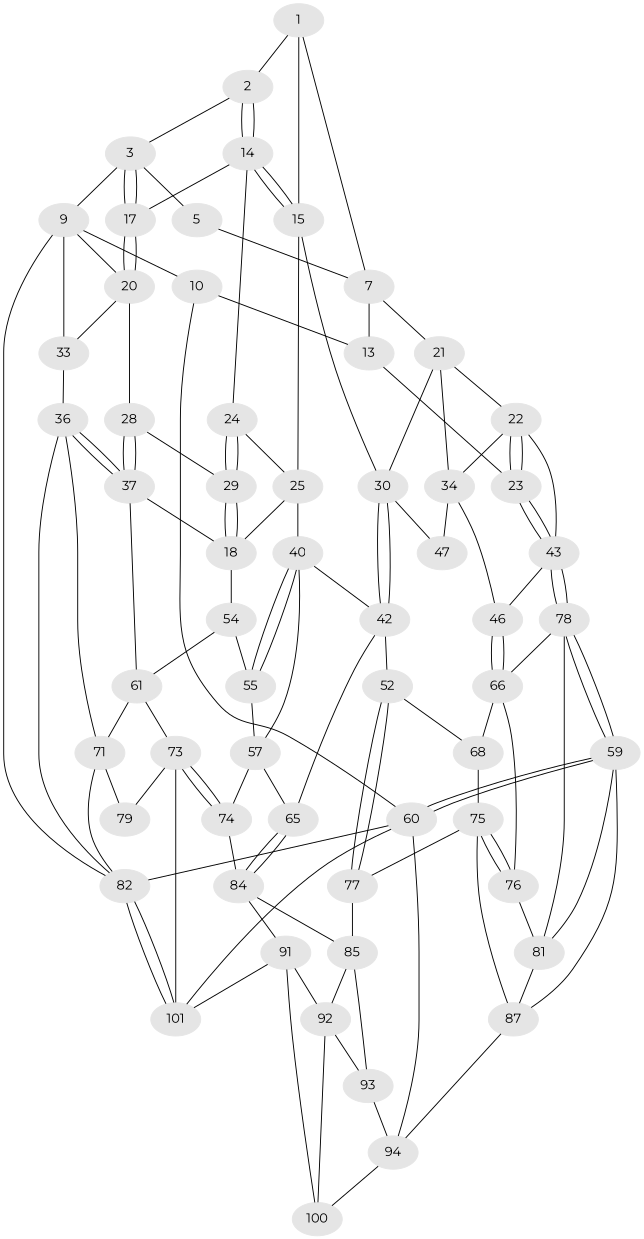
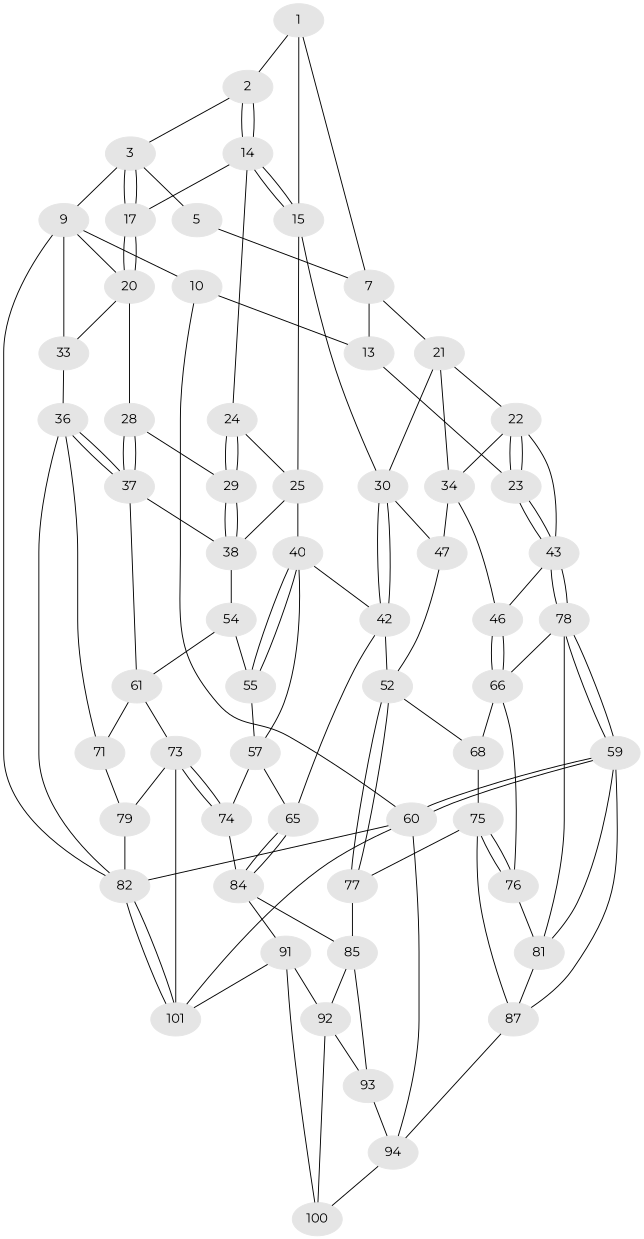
  graph {
    fontname=Montserrat
    node [color=gray90 fontname=Montserrat style=filled]
    edge [fontname=Montserrat]
    1 [super="+6"]
    2
    7 [super="+12"]
    15 [super="+26"]
    3 [super="+4"]
    14 [super="+18"]
    13 [super="+16"]
    21 [super="+32"]
    25 [super="+39"]
    30 [super="+31"]
    5 [super="+8"]
    9 [super="+19"]
    17
    24
    10 [super="+11"]
    20 [super="+27"]
    33
    82 [super="+83"]
    23
    22 [super="+35"]
    34 [super="+45"]
    60 [super="+98"]
    28
    36 [super="+70"]
    101 [super="+102"]
    94 [super="+97"]
    43 [super="+44"]
    29
-   38 [super="+50" label=18]
+   38 [super="+50"]
    40 [super="+41"]
    42 [super="+51"]
    47 [super="+48"]
    37 [super="+49"]
    46
    n35 [label=78 super="+67"]
    54 [super="+63"]
    55 [super="+56"]
    57 [super="+64"]
    61 [super="+62"]
    52 [super="+53"]
    65
    71
    66 [super="+69"]
    79
    73 [super="+80"]
    74
    68 [super="+72"]
    77
    84 [super="+89"]
    59 [super="+90"]
    81 [super="+88"]
    76
    75 [super="+78"]
    85 [super="+86"]
    87 [super="+95"]
    100
    91 [super="+99"]
    92 [super="+96"]
    93
    1 -- 2
    1 -- 7
    1 -- 15
    2 -- 3
    2 -- 14
    2 -- 14
    7 -- 13
    7 -- 21
    15 -- 25
    15 -- 30
    3 -- 5
    3 -- 9
    3 -- 17
    3 -- 17
    14 -- 15
    14 -- 15
    14 -- 17
    14 -- 24
    13 -- 23
    21 -- 30
    21 -- 22
    21 -- 34
    25 -- 38
    25 -- 40
    30 -- 42
    30 -- 42
    30 -- 47
    5 -- 7
    9 -- 10
    9 -- 20
    9 -- 33
    9 -- 82
    17 -- 20
    17 -- 20
    24 -- 25
    24 -- 29
    24 -- 29
    10 -- 13 [weight=2]
    10 -- 60
    20 -- 33
    20 -- 28
    33 -- 36
    82 -- 101
    82 -- 101
    23 -- 43
    23 -- 43
    22 -- 23
    22 -- 23
    22 -- 34
    22 -- 43
    34 -- 47
    34 -- 46
    60 -- 82
    60 -- 101
    60 -- 94
    28 -- 29
    28 -- 37
    28 -- 37
    36 -- 82
    36 -- 37
    36 -- 37
    36 -- 71
    94 -- 100
    43 -- 46
    43 -- n35
    43 -- n35
    29 -- 38
    29 -- 38
    38 -- 54
    40 -- 42
    40 -- 55
    40 -- 55
    40 -- 57
    42 -- 52
    42 -- 65
+   47 -- 52
    37 -- 38
    37 -- 61
    46 -- 66
    46 -- 66
    n35 -- 66
    n35 -- 59
    n35 -- 59
    n35 -- 81
    54 -- 55 [weight=2]
    54 -- 61
    55 -- 57
    57 -- 65
    57 -- 74
    61 -- 71
    61 -- 73
    52 -- 68
    52 -- 77
    52 -- 77
    65 -- 84
    65 -- 84
    71 -- 79
    66 -- 68
    66 -- 76
-   71 -- 82
+   79 -- 82
    73 -- 101
    73 -- 79
    73 -- 74
    73 -- 74
    74 -- 84
    68 -- 75
    77 -- 85
    84 -- 85
    84 -- 91
    59 -- 60
    59 -- 60
    59 -- 81
    59 -- 87
    81 -- 87
    76 -- 81
    75 -- 77
    75 -- 76
    75 -- 76
    75 -- 87
    85 -- 92
    85 -- 93
    87 -- 94
    91 -- 101
    91 -- 100
    91 -- 92
    92 -- 100
    92 -- 93
    93 -- 94
  }
